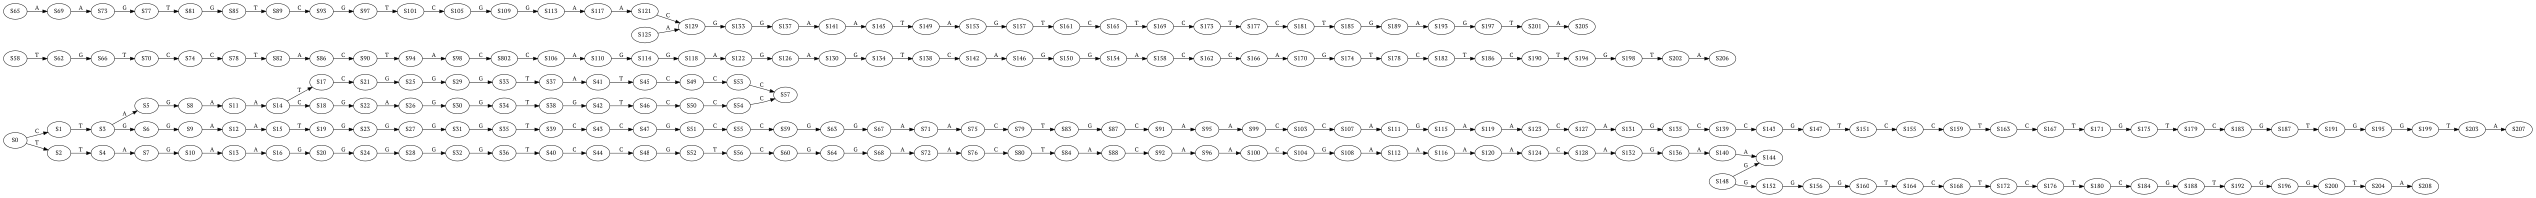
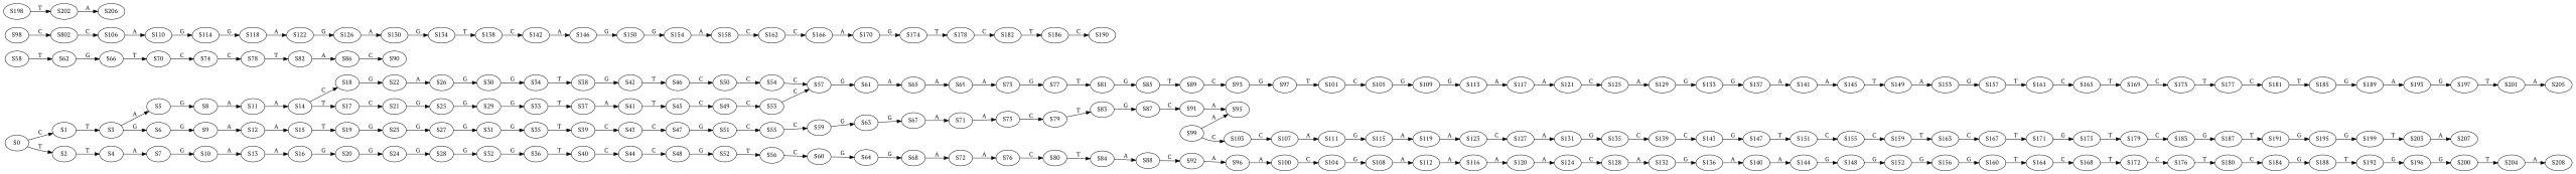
  strict digraph {
    fontname="PT Serif"
    rankdir=LR
    node [fontname="PT Serif"]
    edge [fontname="PT Serif"]
    S0
    S1
    S2
    S3
    S4
    S5
    S6
    S7
    S8
    S9
    S10
    S11
    S12
    S13
    S14
    S15
    S16
    S17
    S18
    S19
    S20
    S21
    S22
    S23
    S24
    S25
    S26
    S27
    S28
    S29
    S30
    S31
    S32
    S33
    S34
    S35
    S36
    S37
    S38
    S39
    S40
    S41
    S42
    S43
    S44
    S45
    S46
    S47
    S48
    S49
    S50
    S51
    S52
    S53
    S54
    S55
    S56
    S57
    S59
    S60
+   S61
    S58
    S62
    S63
    S64
    S65
    S66
    S67
    S68
    S69
    S70
    S71
    S72
    S73
    S74
    S75
    S76
    S77
    S78
    S79
    S80
    S81
    S82
    S83
    S84
    S85
    S86
    S87
    S88
    S89
    S90
    S91
    S92
    S93
-   S94
    S95
    S96
    S97
    S98
    S99
    S100
    S101
    n103 [label=S802]
    S103
    S104
    S105
    S106
    S107
    S108
    S109
    S110
    S111
    S112
    S113
    S114
    S115
    S116
    S117
    S118
    S119
    S120
    S121
    S122
    S123
    S124
    S125
    S126
    S127
    S128
    S129
    S130
    S131
    S132
    S133
    S134
    S135
    S136
    S137
    S138
    S139
    S140
    S141
    S142
    S143
    S144
    S145
    S146
    S147
    S148
    S149
    S150
    S151
    S152
    S153
    S154
    S155
    S156
    S157
    S158
    S159
    S160
    S161
    S162
    S163
    S164
    S165
    S166
    S167
    S168
    S169
    S170
    S171
    S172
    S173
    S174
    S175
    S176
    S177
    S178
    S179
    S180
    S181
    S182
    S183
    S184
    S185
    S186
    S187
    S188
    S189
    S190
    S191
    S192
    S193
-   S194
    S195
    S196
    S197
    S198
    S199
    S200
    S201
    S202
    S203
    S204
    S205
    S206
    S207
    S208
    S0 -> S1 [label=C]
    S0 -> S2 [label=T]
    S1 -> S3 [label=T]
    S2 -> S4 [label=T]
    S3 -> S5 [label=A]
    S3 -> S6 [label=G]
    S4 -> S7 [label=A]
    S5 -> S8 [label=G]
    S6 -> S9 [label=G]
    S7 -> S10 [label=G]
    S8 -> S11 [label=A]
    S9 -> S12 [label=A]
    S10 -> S13 [label=A]
    S11 -> S14 [label=A]
    S12 -> S15 [label=A]
    S13 -> S16 [label=A]
    S14 -> S17 [label=T]
    S14 -> S18 [label=C]
    S15 -> S19 [label=T]
    S16 -> S20 [label=G]
    S17 -> S21 [label=C]
    S18 -> S22 [label=G]
    S19 -> S23 [label=G]
    S20 -> S24 [label=G]
    S21 -> S25 [label=G]
    S22 -> S26 [label=A]
    S23 -> S27 [label=G]
    S24 -> S28 [label=G]
    S25 -> S29 [label=G]
    S26 -> S30 [label=G]
    S27 -> S31 [label=G]
    S28 -> S32 [label=G]
    S29 -> S33 [label=G]
    S30 -> S34 [label=G]
    S31 -> S35 [label=G]
    S32 -> S36 [label=G]
    S33 -> S37 [label=T]
    S34 -> S38 [label=T]
    S35 -> S39 [label=T]
    S36 -> S40 [label=T]
    S37 -> S41 [label=A]
    S38 -> S42 [label=G]
    S39 -> S43 [label=C]
    S40 -> S44 [label=C]
    S41 -> S45 [label=T]
    S42 -> S46 [label=T]
    S43 -> S47 [label=C]
    S44 -> S48 [label=C]
    S45 -> S49 [label=C]
    S46 -> S50 [label=C]
    S47 -> S51 [label=G]
    S48 -> S52 [label=G]
    S49 -> S53 [label=C]
    S50 -> S54 [label=C]
    S51 -> S55 [label=C]
    S52 -> S56 [label=T]
    S53 -> S57 [label=C]
    S54 -> S57 [label=C]
    S55 -> S59 [label=C]
    S56 -> S60 [label=C]
+   S57 -> S61 [label=G]
    S59 -> S63 [label=G]
    S60 -> S64 [label=G]
+   S61 -> S65 [label=A]
    S58 -> S62 [label=T]
    S62 -> S66 [label=G]
    S63 -> S67 [label=G]
    S64 -> S68 [label=G]
    S65 -> S69 [label=A]
    S66 -> S70 [label=T]
    S67 -> S71 [label=A]
    S68 -> S72 [label=A]
    S69 -> S73 [label=A]
    S70 -> S74 [label=C]
    S71 -> S75 [label=A]
    S72 -> S76 [label=A]
    S73 -> S77 [label=G]
    S74 -> S78 [label=C]
    S75 -> S79 [label=C]
    S76 -> S80 [label=C]
    S77 -> S81 [label=T]
    S78 -> S82 [label=T]
    S79 -> S83 [label=T]
    S80 -> S84 [label=T]
    S81 -> S85 [label=G]
    S82 -> S86 [label=A]
    S83 -> S87 [label=G]
    S84 -> S88 [label=A]
    S85 -> S89 [label=T]
    S86 -> S90 [label=C]
    S87 -> S91 [label=C]
    S88 -> S92 [label=C]
    S89 -> S93 [label=C]
-   S90 -> S94 [label=T]
    S91 -> S95 [label=A]
    S92 -> S96 [label=A]
    S93 -> S97 [label=G]
-   S94 -> S98 [label=A]
-   S95 -> S99 [label=A]
+   S99 -> S95 [label=A]
    S96 -> S100 [label=A]
    S97 -> S101 [label=T]
    S98 -> n103 [label=C]
    S99 -> S103 [label=C]
    S100 -> S104 [label=C]
    S101 -> S105 [label=C]
    n103 -> S106 [label=C]
    S103 -> S107 [label=C]
    S104 -> S108 [label=G]
    S105 -> S109 [label=G]
    S106 -> S110 [label=A]
    S107 -> S111 [label=A]
    S108 -> S112 [label=A]
    S109 -> S113 [label=G]
    S110 -> S114 [label=G]
    S111 -> S115 [label=G]
    S112 -> S116 [label=A]
    S113 -> S117 [label=A]
    S114 -> S118 [label=G]
    S115 -> S119 [label=A]
    S116 -> S120 [label=A]
    S117 -> S121 [label=A]
    S118 -> S122 [label=A]
    S119 -> S123 [label=A]
    S120 -> S124 [label=A]
-   S121 -> S129 [label=C]
+   S121 -> S125 [label=C]
    S122 -> S126 [label=G]
    S123 -> S127 [label=C]
    S124 -> S128 [label=C]
    S125 -> S129 [label=A]
    S126 -> S130 [label=A]
    S127 -> S131 [label=A]
    S128 -> S132 [label=A]
    S129 -> S133 [label=G]
    S130 -> S134 [label=G]
    S131 -> S135 [label=G]
    S132 -> S136 [label=G]
    S133 -> S137 [label=G]
    S134 -> S138 [label=T]
    S135 -> S139 [label=C]
    S136 -> S140 [label=A]
    S137 -> S141 [label=A]
    S138 -> S142 [label=C]
    S139 -> S143 [label=C]
    S140 -> S144 [label=A]
    S141 -> S145 [label=A]
    S142 -> S146 [label=A]
    S143 -> S147 [label=G]
-   S148 -> S144 [label=G]
+   S144 -> S148 [label=G]
    S145 -> S149 [label=T]
    S146 -> S150 [label=G]
    S147 -> S151 [label=T]
    S148 -> S152 [label=G]
    S149 -> S153 [label=A]
    S150 -> S154 [label=G]
    S151 -> S155 [label=C]
    S152 -> S156 [label=G]
    S153 -> S157 [label=G]
    S154 -> S158 [label=A]
    S155 -> S159 [label=C]
    S156 -> S160 [label=G]
    S157 -> S161 [label=T]
    S158 -> S162 [label=C]
    S159 -> S163 [label=T]
    S160 -> S164 [label=T]
    S161 -> S165 [label=C]
    S162 -> S166 [label=C]
    S163 -> S167 [label=C]
    S164 -> S168 [label=C]
    S165 -> S169 [label=T]
    S166 -> S170 [label=A]
    S167 -> S171 [label=T]
    S168 -> S172 [label=T]
    S169 -> S173 [label=C]
    S170 -> S174 [label=G]
    S171 -> S175 [label=G]
    S172 -> S176 [label=C]
    S173 -> S177 [label=T]
    S174 -> S178 [label=T]
    S175 -> S179 [label=T]
    S176 -> S180 [label=T]
    S177 -> S181 [label=C]
    S178 -> S182 [label=C]
    S179 -> S183 [label=C]
    S180 -> S184 [label=C]
    S181 -> S185 [label=T]
    S182 -> S186 [label=T]
    S183 -> S187 [label=G]
    S184 -> S188 [label=G]
    S185 -> S189 [label=G]
    S186 -> S190 [label=C]
    S187 -> S191 [label=T]
    S188 -> S192 [label=T]
    S189 -> S193 [label=A]
-   S190 -> S194 [label=T]
    S191 -> S195 [label=G]
    S192 -> S196 [label=G]
    S193 -> S197 [label=G]
-   S194 -> S198 [label=G]
    S195 -> S199 [label=G]
    S196 -> S200 [label=G]
    S197 -> S201 [label=T]
    S198 -> S202 [label=T]
    S199 -> S203 [label=T]
    S200 -> S204 [label=T]
    S201 -> S205 [label=A]
    S202 -> S206 [label=A]
    S203 -> S207 [label=A]
    S204 -> S208 [label=A]
  }
